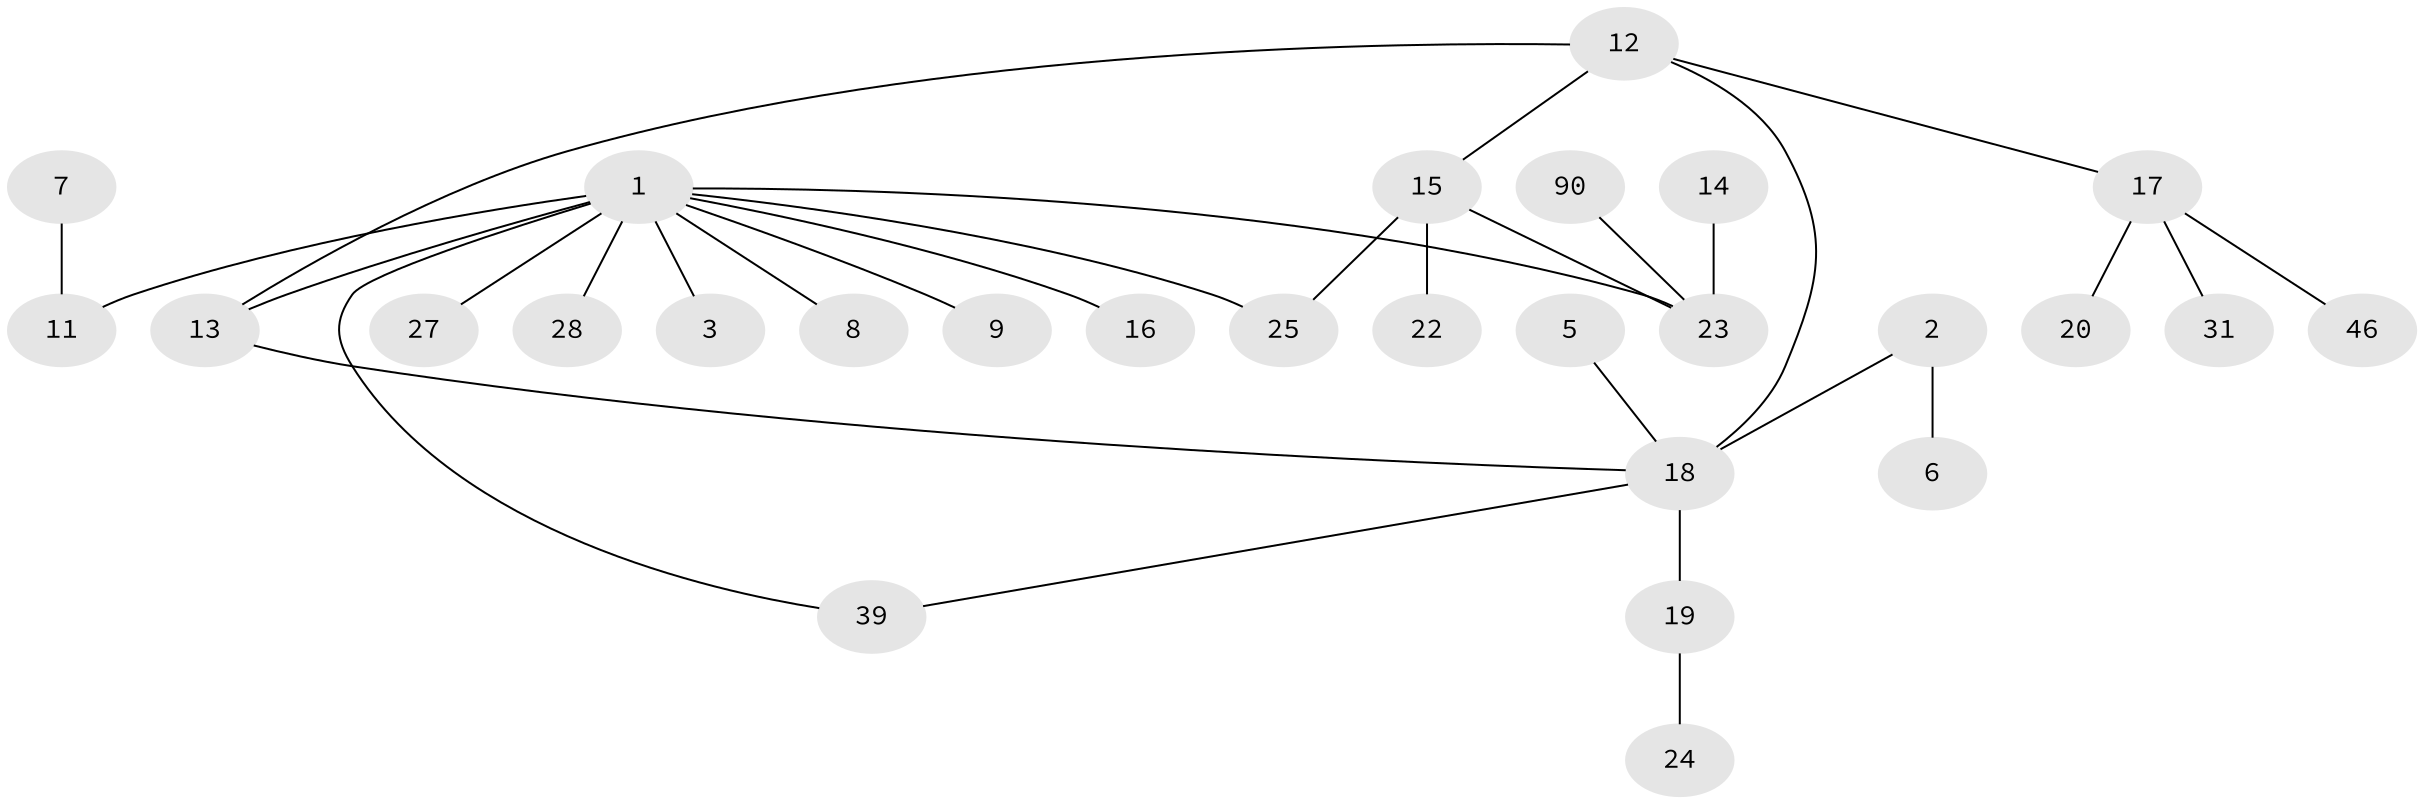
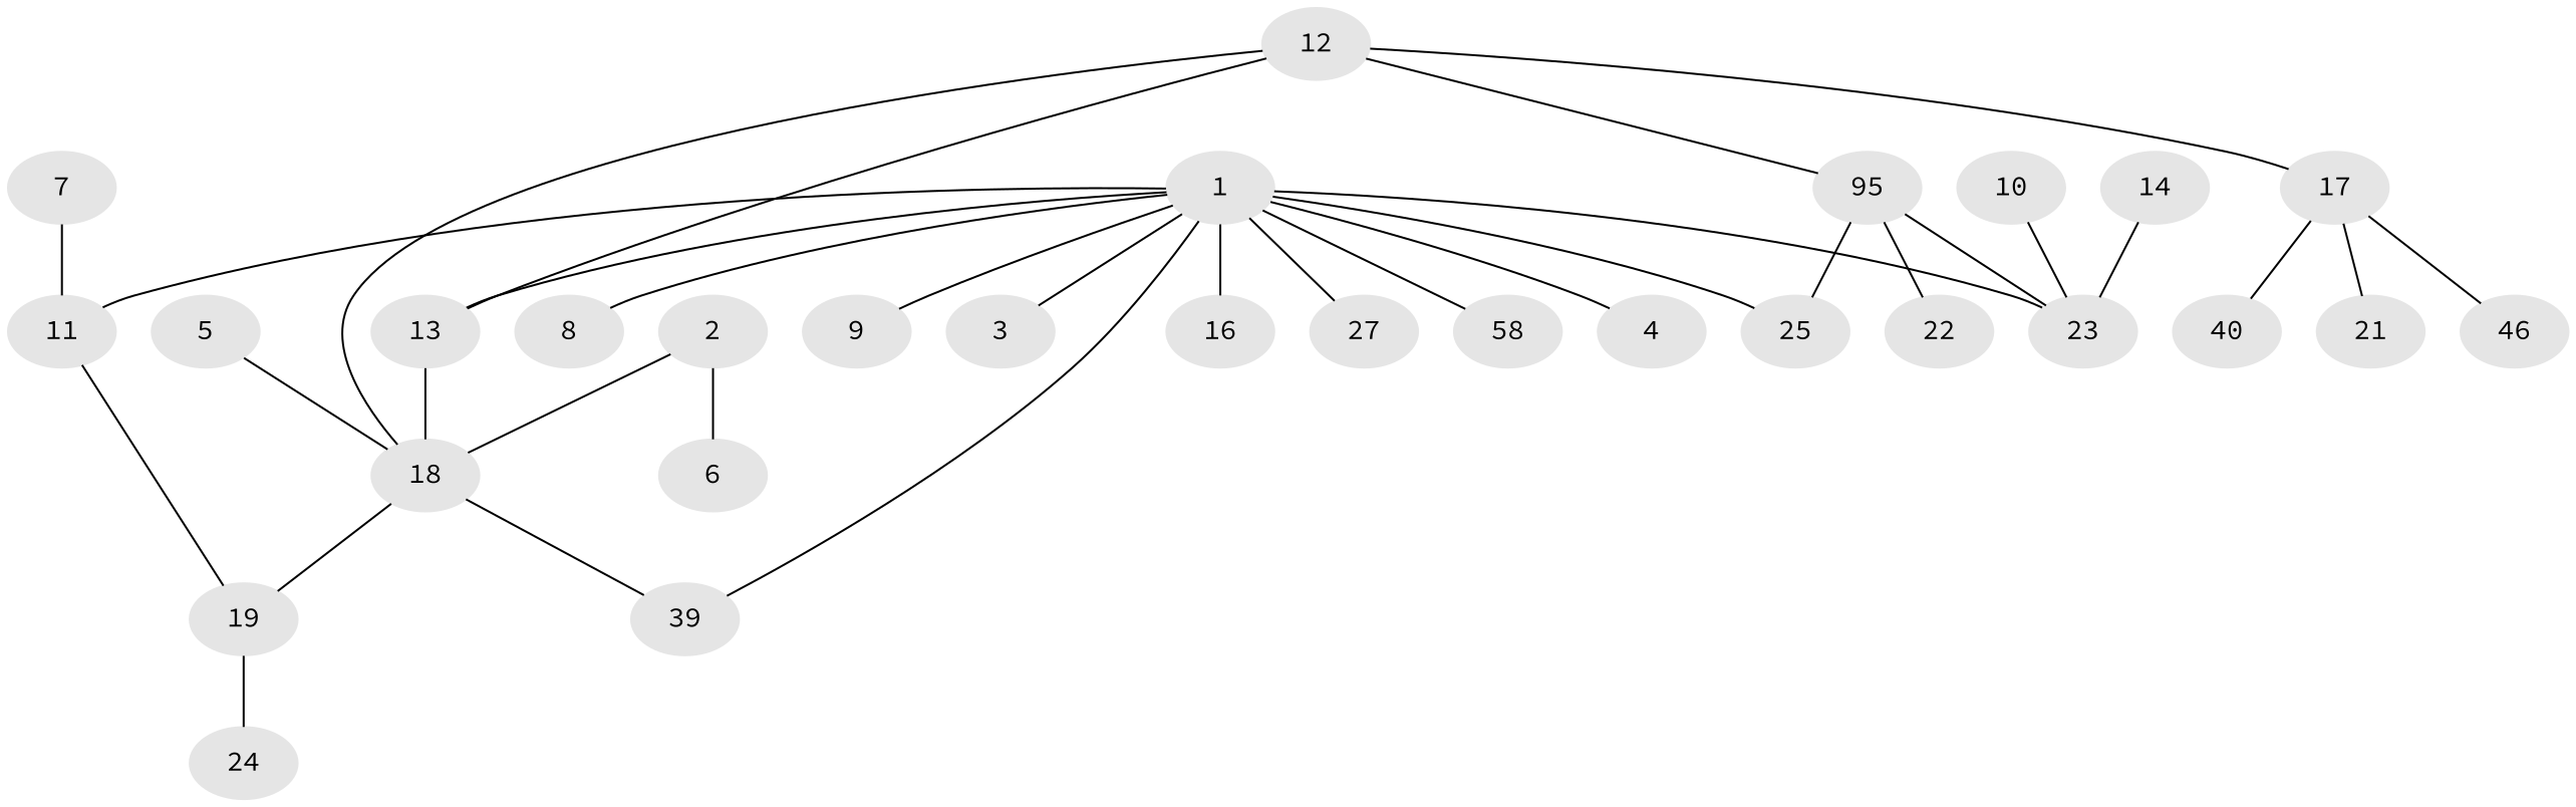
  graph {
    fontname="Source Code Pro"
    node [color=gray90 fontname="Source Code Pro" style=filled]
    edge [fontname="Source Code Pro" weight=1.0]
    1
    3
+   4
    8
    9
    11
    13
    16
    23
    25
    27
-   28
+   28 [label=58]
    n13 [label=39]
    19
    18
    2
    6
    5
    7
-   10 [label=90]
+   10
    24
    12
-   15
+   15 [label=95]
    17
    22
-   20
-   21 [label=31]
+   20 [label=40]
+   21
    n28 [label=46]
    14
    1 -- 3
+   1 -- 4
    1 -- 8
    1 -- 9
    1 -- 11
    1 -- 13 [weight=2.0]
    1 -- 16
    1 -- 23 [weight=2.0]
    1 -- 25
    1 -- 27 [weight=2.0]
    1 -- 28
    1 -- n13
+   11 -- 19
    13 -- 18
    19 -- 24
    18 -- n13
    18 -- 19
    2 -- 18 [weight=2.0]
    2 -- 6
    5 -- 18
    7 -- 11
    10 -- 23
    12 -- 13
    12 -- 18
    12 -- 15
    12 -- 17
    15 -- 23
    15 -- 25
    15 -- 22
    17 -- 20
    17 -- 21
    17 -- n28
    14 -- 23
  }
